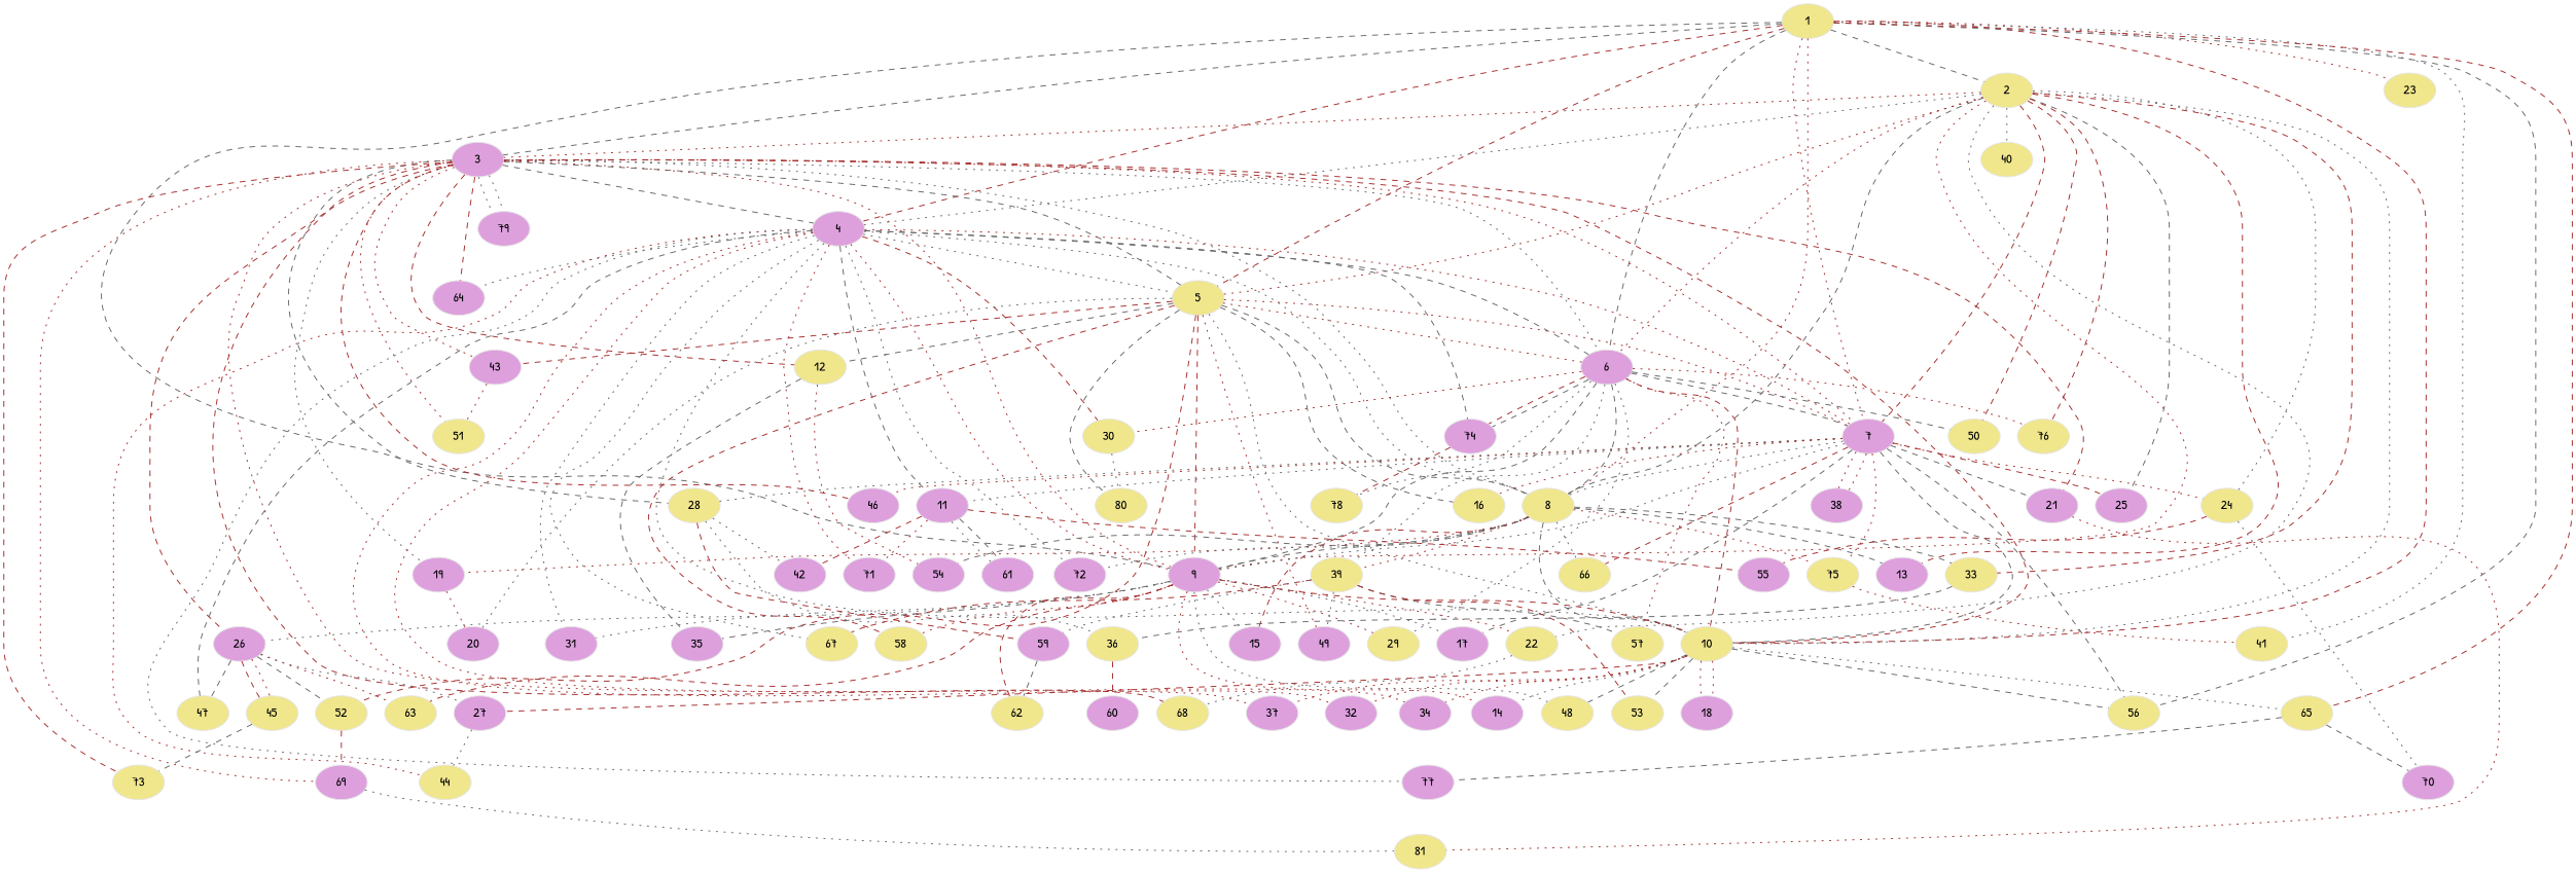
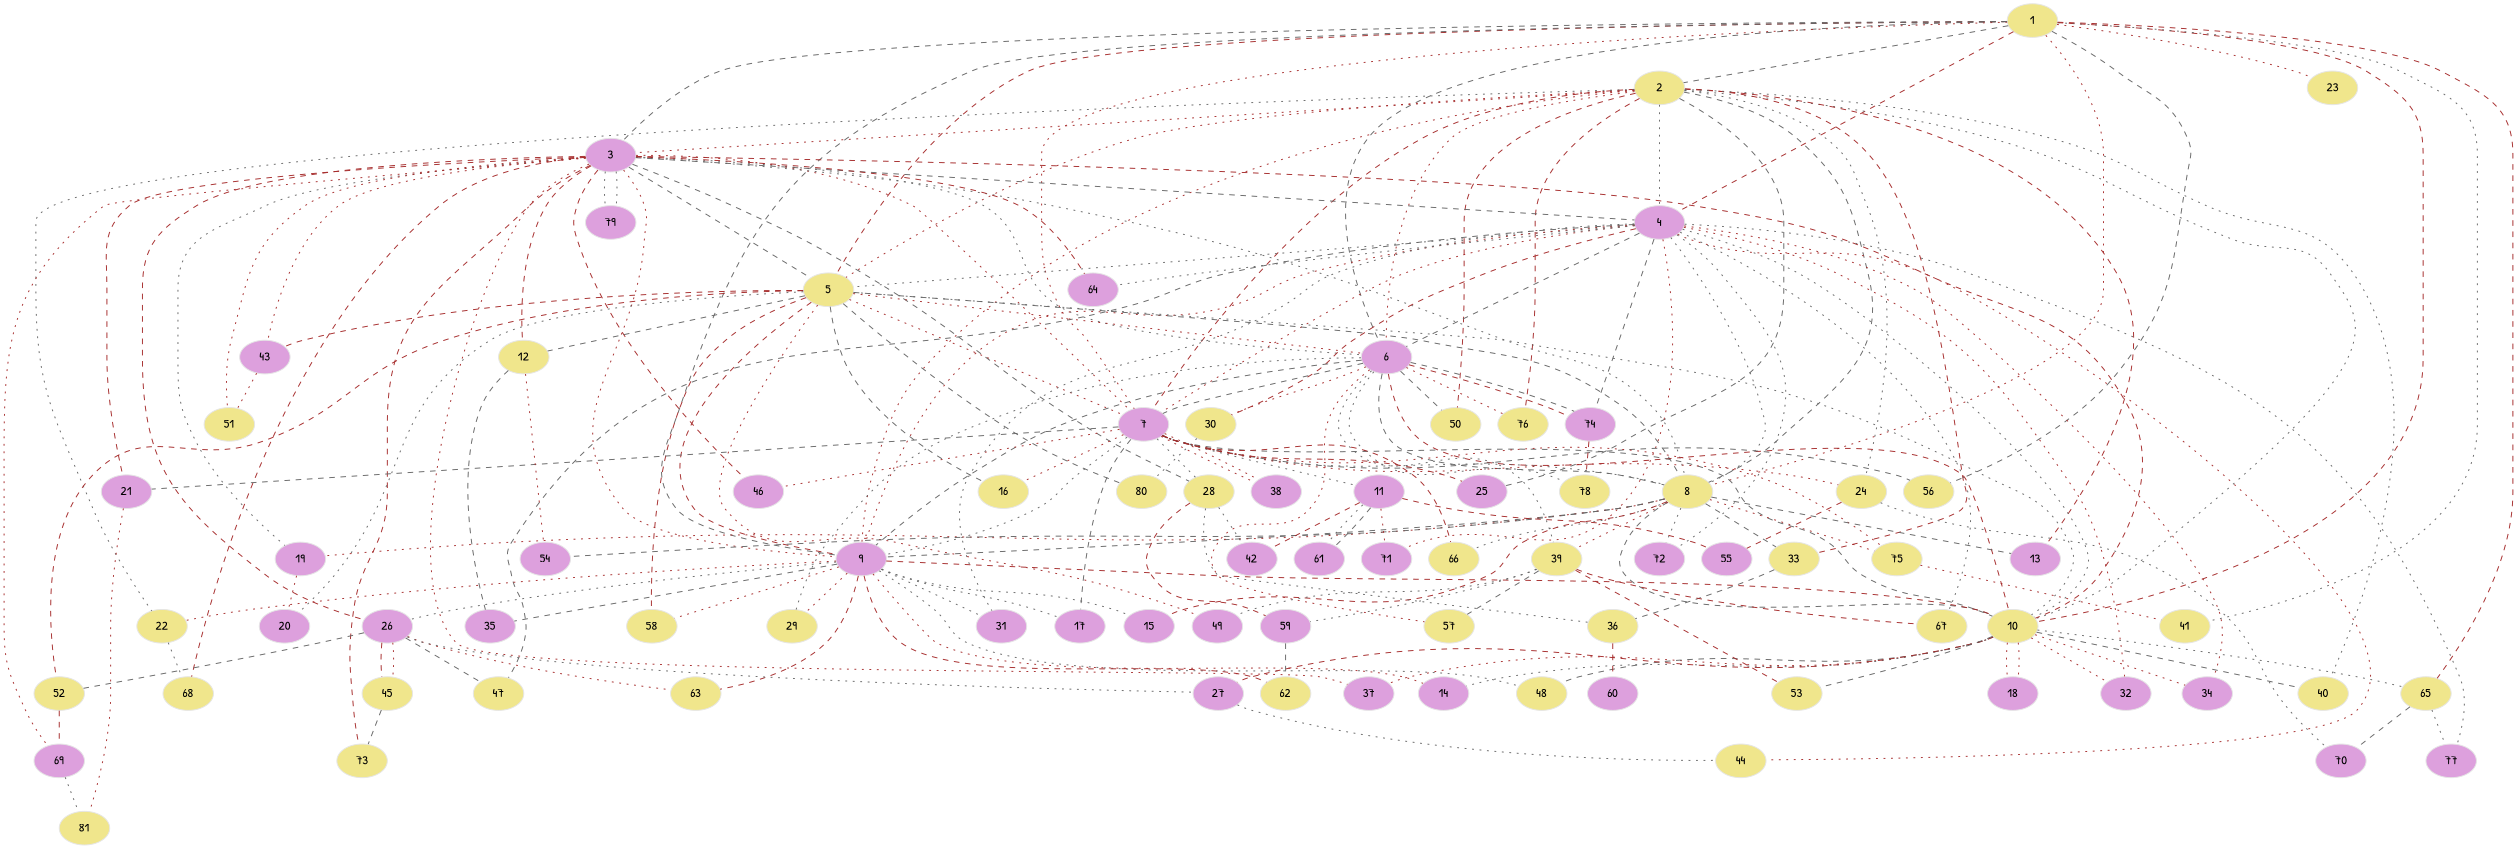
  graph {
    fontname="Patrick Hand"
    node [color=gray90 fillcolor=khaki fontname="Patrick Hand" style=filled]
    edge [color=gray40 fontname="Patrick Hand" style=dotted]
    1
    2
    3 [fillcolor=plum]
    4 [fillcolor=plum]
    5
    6 [fillcolor=plum]
    7 [fillcolor=plum]
    8
    9 [fillcolor=plum]
    10
    23
    41
    56
    65
    13 [fillcolor=plum]
    22
    24
    25 [fillcolor=plum]
    33
    40
    50
    76
    12
    19 [fillcolor=plum]
    21 [fillcolor=plum]
    26 [fillcolor=plum]
    28
    37 [fillcolor=plum]
    43 [fillcolor=plum]
    46 [fillcolor=plum]
    51
    64 [fillcolor=plum]
    68
    69 [fillcolor=plum]
    73
    79 [fillcolor=plum]
    11 [fillcolor=plum]
    30
    31 [fillcolor=plum]
    32 [fillcolor=plum]
    34 [fillcolor=plum]
    44
    47
    67
    71 [fillcolor=plum]
    72 [fillcolor=plum]
    77 [fillcolor=plum]
    74 [fillcolor=plum]
    16
    20 [fillcolor=plum]
    49 [fillcolor=plum]
    52
    58
    80
    29
    39
    57
    78
    17 [fillcolor=plum]
    38 [fillcolor=plum]
    66
    75
    15 [fillcolor=plum]
    54 [fillcolor=plum]
    14 [fillcolor=plum]
    35 [fillcolor=plum]
    48
    62
    63
    18 [fillcolor=plum]
    27 [fillcolor=plum]
    53
    70 [fillcolor=plum]
    55 [fillcolor=plum]
    36
    81
    45
    42 [fillcolor=plum]
    59 [fillcolor=plum]
    61 [fillcolor=plum]
    60 [fillcolor=plum]
    1 -- 2 [style=dashed]
    1 -- 3 [style=dashed]
    1 -- 4 [color=brown style=dashed]
    1 -- 5 [color=brown style=dashed]
    1 -- 6 [style=dashed]
    1 -- 7 [color=brown]
    1 -- 8 [color=brown]
    1 -- 9 [style=dashed]
    1 -- 10 [color=brown style=dashed]
    1 -- 23 [color=brown]
    1 -- 41
    1 -- 56 [style=dashed]
    1 -- 65 [color=brown style=dashed]
    2 -- 3 [color=brown]
    2 -- 4
    2 -- 5 [color=brown]
    2 -- 6 [color=brown]
    2 -- 7 [color=brown style=dashed]
    2 -- 8 [style=dashed]
    2 -- 9 [color=brown]
    2 -- 10
    2 -- 13 [color=brown style=dashed]
    2 -- 22
    2 -- 24
    2 -- 25 [style=dashed]
    2 -- 33 [color=brown style=dashed]
    2 -- 40
    2 -- 50 [color=brown style=dashed]
    2 -- 76 [color=brown style=dashed]
    3 -- 4 [style=dashed]
    3 -- 5 [style=dashed]
    3 -- 6
    3 -- 7 [color=brown]
    3 -- 8
    3 -- 9 [color=brown]
    3 -- 10 [color=brown style=dashed]
    3 -- 12 [color=brown style=dashed]
    3 -- 19
    3 -- 21 [color=brown style=dashed]
    3 -- 26 [color=brown style=dashed]
    3 -- 28 [style=dashed]
    3 -- 37 [color=brown]
    3 -- 43 [color=brown]
    3 -- 46 [color=brown style=dashed]
    3 -- 51 [color=brown]
    3 -- 64 [color=brown style=dashed]
    3 -- 68 [color=brown style=dashed]
    3 -- 69 [color=brown]
    3 -- 73 [color=brown style=dashed]
    3 -- 79
    3 -- 79
    4 -- 5
    4 -- 6 [style=dashed]
    4 -- 7 [color=brown]
    4 -- 8
    4 -- 9 [color=brown]
    4 -- 10
    4 -- 64
-   4 -- 11 [style=dashed]
    4 -- 30 [color=brown style=dashed]
    4 -- 31
    4 -- 32 [color=brown]
    4 -- 34 [color=brown]
    4 -- 44 [color=brown]
    4 -- 47 [style=dashed]
    4 -- 67
    4 -- 71 [color=brown]
    4 -- 72
    4 -- 77
    4 -- 74 [style=dashed]
    5 -- 6 [color=brown]
    5 -- 7 [color=brown]
    5 -- 8 [style=dashed]
    5 -- 9 [color=brown style=dashed]
    5 -- 10
    5 -- 12 [style=dashed]
    5 -- 43 [color=brown style=dashed]
    5 -- 16 [style=dashed]
    5 -- 20
    5 -- 49 [color=brown]
    5 -- 52 [color=brown style=dashed]
    5 -- 58 [color=brown style=dashed]
    5 -- 80 [style=dashed]
    6 -- 7 [style=dashed]
    6 -- 8 [style=dashed]
    6 -- 9 [style=dashed]
    6 -- 10 [color=brown style=dashed]
    6 -- 50 [style=dashed]
    6 -- 76 [color=brown]
    6 -- 30 [color=brown]
    6 -- 74 [color=brown style=dashed]
    6 -- 74 [style=dashed]
    6 -- 29
    6 -- 39
    6 -- 57 [color=brown]
    6 -- 78
    7 -- 8
    7 -- 9
    7 -- 10 [style=dashed]
    7 -- 56 [style=dashed]
    7 -- 24 [color=brown]
    7 -- 25 [color=brown style=dashed]
    7 -- 21 [style=dashed]
    7 -- 28
    7 -- 46 [color=brown]
    7 -- 11
    7 -- 16 [color=brown]
    7 -- 17 [style=dashed]
    7 -- 38 [color=brown]
    7 -- 38 [color=brown]
    7 -- 66 [color=brown style=dashed]
    7 -- 75 [color=brown]
    8 -- 9 [style=dashed]
    8 -- 10 [style=dashed]
    8 -- 13 [style=dashed]
    8 -- 33 [style=dashed]
    8 -- 19 [color=brown]
    8 -- 72
    8 -- 39 [color=brown]
    8 -- 66
    8 -- 75 [color=brown]
    8 -- 15 [color=brown style=dashed]
    8 -- 54 [style=dashed]
    9 -- 10 [color=brown style=dashed]
    9 -- 22 [color=brown]
    9 -- 26
    9 -- 31
    9 -- 58 [color=brown]
    9 -- 29 [color=brown]
    9 -- 17
    9 -- 15
    9 -- 14 [color=brown]
    9 -- 35 [style=dashed]
    9 -- 48
    9 -- 62 [color=brown style=dashed]
    9 -- 63 [color=brown style=dashed]
    10 -- 65
-   10 -- 56 [style=dashed]
+   10 -- 40 [style=dashed]
    10 -- 37 [color=brown]
    10 -- 32 [color=brown]
    10 -- 34 [color=brown]
    10 -- 14
    10 -- 48 [style=dashed]
    10 -- 18 [color=brown]
    10 -- 18 [color=brown]
    10 -- 27 [color=brown style=dashed]
    10 -- 53 [style=dashed]
-   65 -- 77 [style=dashed]
+   65 -- 77
    65 -- 70 [style=dashed]
    22 -- 68
    24 -- 70
    24 -- 55 [color=brown style=dashed]
    33 -- 36 [style=dashed]
    12 -- 54 [color=brown]
    12 -- 35 [style=dashed]
    19 -- 20 [color=brown]
    21 -- 81 [color=brown]
    26 -- 47 [style=dashed]
    26 -- 52 [style=dashed]
    26 -- 63 [color=brown]
    26 -- 27
    26 -- 45 [color=brown style=dashed]
    26 -- 45 [color=brown]
    28 -- 36
    28 -- 42
    28 -- 59 [color=brown style=dashed]
    43 -- 51 [color=brown]
    69 -- 81
    11 -- 71 [color=brown]
    11 -- 55 [color=brown style=dashed]
    11 -- 42 [color=brown style=dashed]
    11 -- 61
    11 -- 61 [style=dashed]
    30 -- 80
    74 -- 78 [color=brown style=dashed]
    52 -- 69 [color=brown style=dashed]
    39 -- 67 [color=brown style=dashed]
    39 -- 49
    39 -- 57 [style=dashed]
    39 -- 53 [color=brown style=dashed]
    39 -- 59
    75 -- 41 [color=brown]
    27 -- 44
    36 -- 60 [color=brown style=dashed]
    45 -- 73 [style=dashed]
    59 -- 62 [style=dashed]
  }
